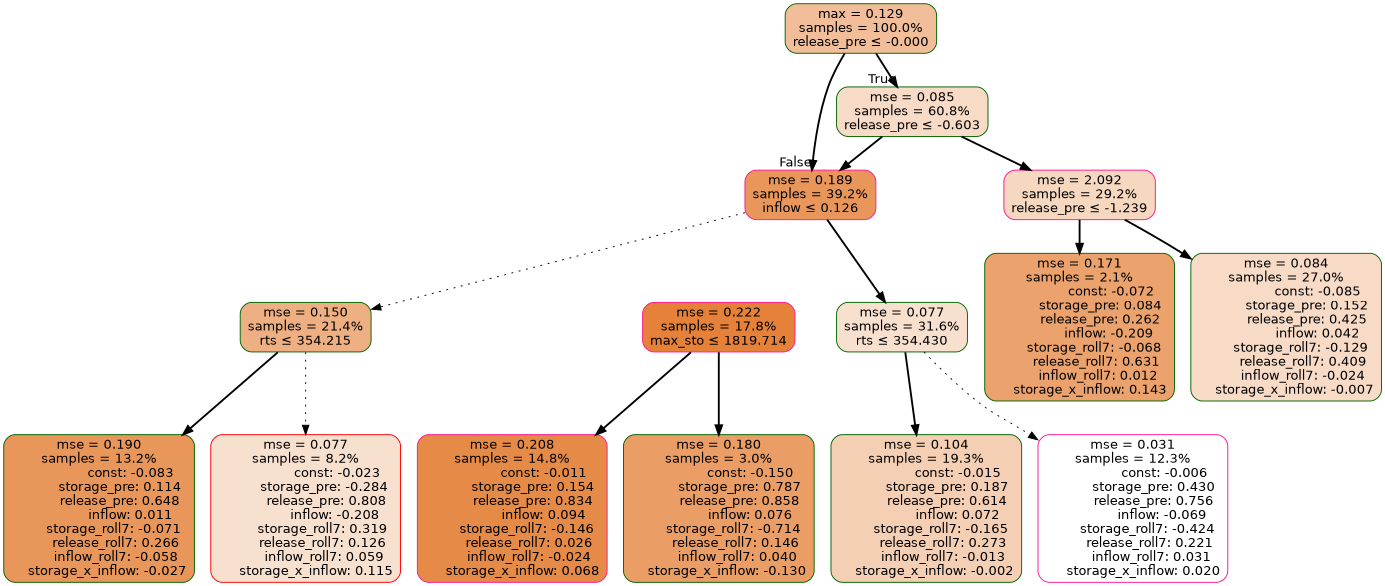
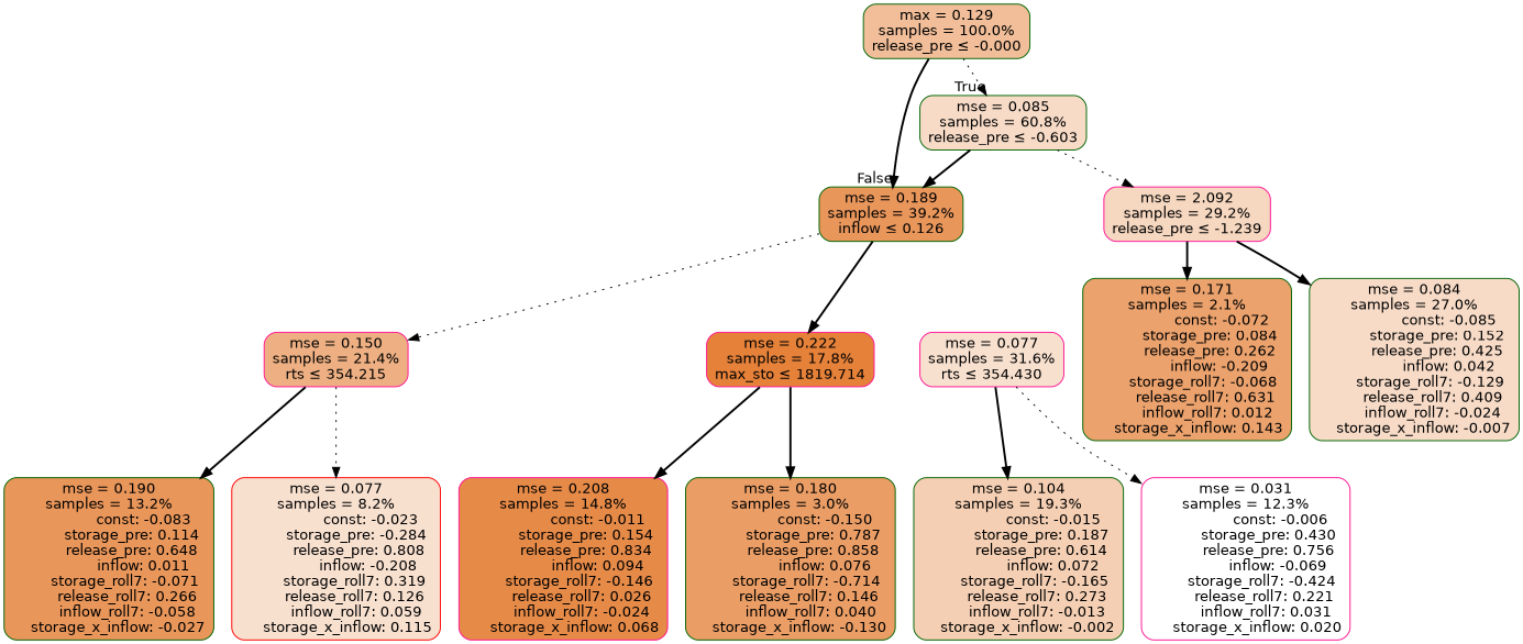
  digraph {
    node [color=darkgreen fillcolor="#f7dbc7" fontname=helvetica shape=rectangle style="filled, rounded"]
    edge [fontname=helvetica style=bold]
    n1 [fillcolor="#f1be99" label="max = 0.129\nsamples = 100.0%\nrelease_pre &le; -0.000"]
    n2 [label="mse = 0.085\nsamples = 60.8%\nrelease_pre &le; -0.603"]
-   n3 [color=deeppink fillcolor="#e9965b" label="mse = 0.189\nsamples = 39.2%\ninflow &le; 0.126"]
+   n3 [fillcolor="#e9965b" label="mse = 0.189\nsamples = 39.2%\ninflow &le; 0.126"]
    n4 [color=deeppink fillcolor="#f6d7c0" label="mse = 2.092\nsamples = 29.2%\nrelease_pre &le; -1.239"]
-   n5 [fillcolor="#eeb083" label="mse = 0.150\nsamples = 21.4%\nrts &le; 354.215"]
+   n5 [color=deeppink fillcolor="#eeb083" label="mse = 0.150\nsamples = 21.4%\nrts &le; 354.215"]
    n6 [color=deeppink fillcolor="#e58139" label="mse = 0.222\nsamples = 17.8%\nmax_sto &le; 1819.714"]
    n7 [fillcolor="#eba26d" label="mse = 0.171\nsamples = 2.1%\n               const: -0.072\n          storage_pre: 0.084\n          release_pre: 0.262\n              inflow: -0.209\n       storage_roll7: -0.068\n        release_roll7: 0.631\n         inflow_roll7: 0.012\n     storage_x_inflow: 0.143"]
    n8 [label="mse = 0.084\nsamples = 27.0%\n               const: -0.085\n          storage_pre: 0.152\n          release_pre: 0.425\n               inflow: 0.042\n       storage_roll7: -0.129\n        release_roll7: 0.409\n        inflow_roll7: -0.024\n    storage_x_inflow: -0.007"]
-   n9 [fillcolor="#f8e0cf" label="mse = 0.077\nsamples = 31.6%\nrts &le; 354.430"]
+   n9 [color=deeppink fillcolor="#f8e0cf" label="mse = 0.077\nsamples = 31.6%\nrts &le; 354.430"]
    n10 [fillcolor="#f5cfb3" label="mse = 0.104\nsamples = 19.3%\n               const: -0.015\n          storage_pre: 0.187\n          release_pre: 0.614\n               inflow: 0.072\n       storage_roll7: -0.165\n        release_roll7: 0.273\n        inflow_roll7: -0.013\n    storage_x_inflow: -0.002"]
    n11 [color=deeppink fillcolor="#ffffff" label="mse = 0.031\nsamples = 12.3%\n               const: -0.006\n          storage_pre: 0.430\n          release_pre: 0.756\n              inflow: -0.069\n       storage_roll7: -0.424\n        release_roll7: 0.221\n         inflow_roll7: 0.031\n     storage_x_inflow: 0.020"]
    n12 [fillcolor="#e9965a" label="mse = 0.190\nsamples = 13.2%\n               const: -0.083\n          storage_pre: 0.114\n          release_pre: 0.648\n               inflow: 0.011\n       storage_roll7: -0.071\n        release_roll7: 0.266\n        inflow_roll7: -0.058\n    storage_x_inflow: -0.027"]
    n13 [color=red fillcolor="#f8e0cf" label="mse = 0.077\nsamples = 8.2%\n               const: -0.023\n         storage_pre: -0.284\n          release_pre: 0.808\n              inflow: -0.208\n        storage_roll7: 0.319\n        release_roll7: 0.126\n         inflow_roll7: 0.059\n     storage_x_inflow: 0.115"]
    n14 [color=deeppink fillcolor="#e68a48" label="mse = 0.208\nsamples = 14.8%\n               const: -0.011\n          storage_pre: 0.154\n          release_pre: 0.834\n               inflow: 0.094\n       storage_roll7: -0.146\n        release_roll7: 0.026\n        inflow_roll7: -0.024\n     storage_x_inflow: 0.068"]
    n15 [fillcolor="#ea9d65" label="mse = 0.180\nsamples = 3.0%\n               const: -0.150\n          storage_pre: 0.787\n          release_pre: 0.858\n               inflow: 0.076\n       storage_roll7: -0.714\n        release_roll7: 0.146\n         inflow_roll7: 0.040\n    storage_x_inflow: -0.130"]
-   n1 -> n2 [headlabel=True labelangle=45 labeldistance=2.5]
+   n1 -> n2 [headlabel=True labelangle=45 labeldistance=2.5 style=dotted]
    n1 -> n3 [headlabel=False labelangle=-45 labeldistance=2.5]
    n2 -> n3
-   n2 -> n4
+   n2 -> n4 [style=dotted]
    n3 -> n5 [style=dotted]
-   n3 -> n9
+   n3 -> n6
    n4 -> n7
    n4 -> n8
    n5 -> n12
    n5 -> n13 [style=dotted]
    n6 -> n14
    n6 -> n15
    n9 -> n10
    n9 -> n11 [style=dotted]
  }
